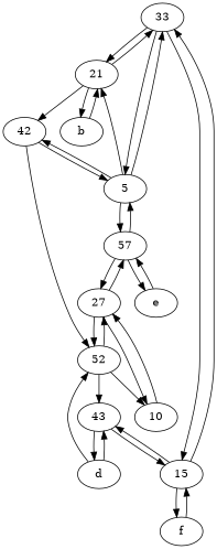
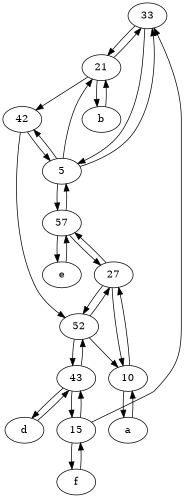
  digraph {
    n1 [label=33]
    21
    n3 [label=15]
    5
    27
    10
    57
    52
+   a
    e
    43
    b
    42
    d
    f
    n1 -> 21
-   n1 -> n3
    n1 -> 5
    21 -> n1
    21 -> b
    21 -> 42
    n3 -> n1
    n3 -> 43
    n3 -> f
    5 -> n1
    5 -> 21
    5 -> 57
    5 -> 42
    27 -> 10
    27 -> 57
    27 -> 52
    10 -> 27
+   10 -> a
    57 -> 5
    57 -> 27
    57 -> e
    52 -> 27
    52 -> 10
    52 -> 43
+   a -> 10
    e -> 57
    43 -> n3
-   d -> 52
+   43 -> 52
    43 -> d
    b -> 21
    42 -> 5
    42 -> 52
    d -> 43
    f -> n3
  }
